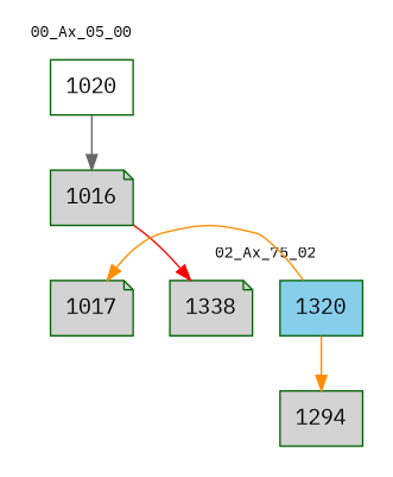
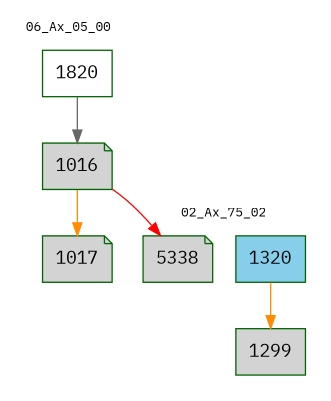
  digraph {
    fontname="IBM Plex Mono"
    node [color=darkgreen fillcolor=lightgrey fontname="IBM Plex Mono" shape=box style=filled]
    edge [color=darkorange fontname="IBM Plex Mono"]
-   n1 [fillcolor=white label=1020]
+   n1 [fillcolor=white label=1820]
    n2 [label=1016 shape=note]
    n3 [label=1017 shape=note]
    n4 [fillcolor=skyblue label=1320]
-   n5 [label=1294]
-   n6 [label=1338 shape=note]
+   n5 [label=1299]
+   n6 [label=5338 shape=note]
    subgraph cluster_1 {
      color=white
      fontsize=10
-     label="00_Ax_05_00"
+     label="06_Ax_05_00"
      n1
      n2
      n3
    }
    subgraph cluster_2 {
      color=white
      fontsize=10
      label="02_Ax_75_02"
      n4
      n5
      n6
    }
    n1 -> n2 [color=gray40]
-   n4 -> n3
+   n2 -> n3
    n2 -> n6 [color=red]
    n4 -> n5
  }
